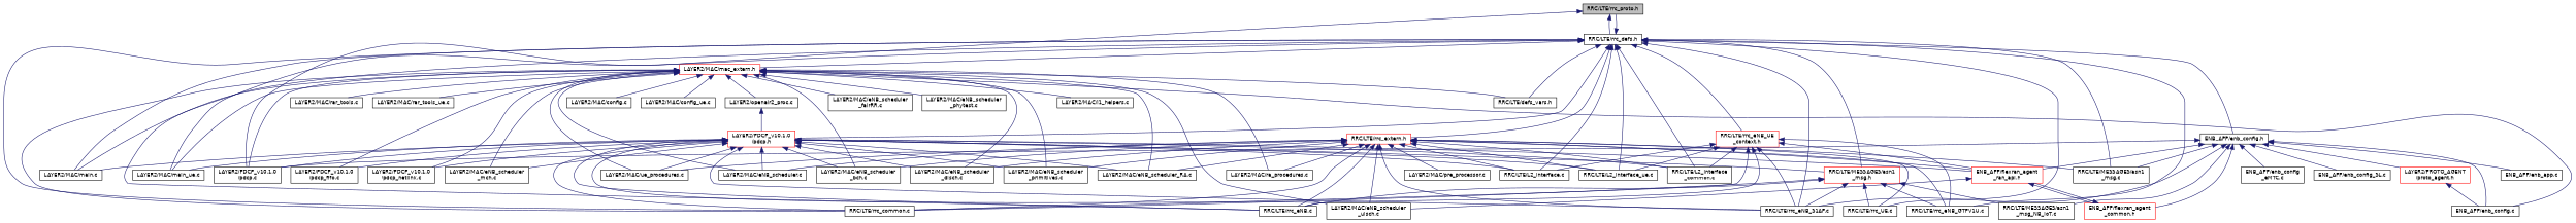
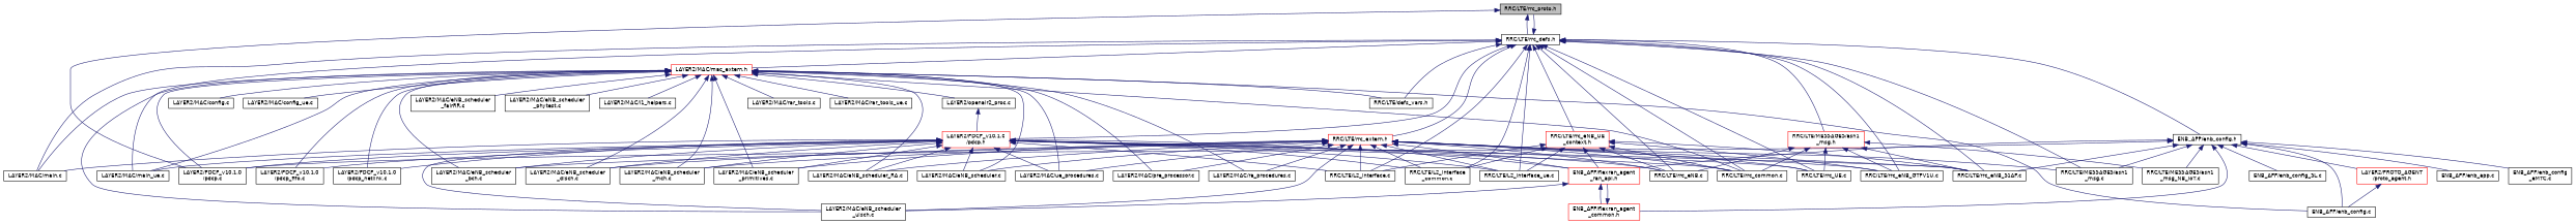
  digraph {
    node [color=black fillcolor=white fontname=Helvetica fontsize=10 shape=record style=filled]
    edge [color=midnightblue dir=back fontname=Helvetica fontsize=10 labelfontname=Helvetica labelfontsize=10 style=solid]
    n1 [fillcolor=grey75 fontcolor=black height=0.2 label="RRC/LTE/rrc_proto.h" width=0.4]
    n2 [height=0.2 label="LAYER2/PDCP_v10.1.0\l/pdcp.c" width=0.4]
    n3 [height=0.2 label="RRC/LTE/rrc_defs.h" width=0.4]
    n4 [height=0.2 label="ENB_APP/enb_config.h" width=0.4]
    n5 [height=0.2 label="RRC/LTE/MESSAGES/asn1\l_msg.c" width=0.4]
    n6 [height=0.2 label="RRC/LTE/rrc_eNB_S1AP.c" width=0.4]
    n7 [color=red height=0.2 label="LAYER2/MAC/mac_extern.h" width=0.4]
    n8 [height=0.2 label="LAYER2/MAC/main.c" width=0.4]
    n9 [height=0.2 label="LAYER2/MAC/main_ue.c" width=0.4]
    n10 [height=0.2 label="RRC/LTE/rrc_common.c" width=0.4]
    n11 [height=0.2 label="RRC/LTE/rrc_UE.c" width=0.4]
    n12 [height=0.2 label="RRC/LTE/defs_vars.h" width=0.4]
    n13 [color=red height=0.2 label="LAYER2/PDCP_v10.1.0\l/pdcp.h" width=0.4]
    n14 [height=0.2 label="RRC/LTE/L2_interface.c" width=0.4]
    n15 [height=0.2 label="RRC/LTE/L2_interface\l_common.c" width=0.4]
    n16 [height=0.2 label="RRC/LTE/L2_interface_ue.c" width=0.4]
    n17 [height=0.2 label="RRC/LTE/rrc_eNB.c" width=0.4]
    n18 [color=red height=0.2 label="RRC/LTE/MESSAGES/asn1\l_msg.h" width=0.4]
    n19 [height=0.2 label="RRC/LTE/rrc_eNB_GTPV1U.c" width=0.4]
    n20 [color=red height=0.2 label="RRC/LTE/rrc_eNB_UE\l_context.h" width=0.4]
    n21 [color=red height=0.2 label="RRC/LTE/rrc_extern.h" width=0.4]
    n22 [height=0.2 label="ENB_APP/enb_app.c" width=0.4]
    n23 [height=0.2 label="ENB_APP/enb_config.c" width=0.4]
    n24 [height=0.2 label="ENB_APP/enb_config\l_eMTC.c" width=0.4]
    n25 [height=0.2 label="ENB_APP/enb_config_SL.c" width=0.4]
    n26 [color=red height=0.2 label="ENB_APP/flexran_agent\l_common.h" width=0.4]
    n27 [color=red height=0.2 label="ENB_APP/flexran_agent\l_ran_api.h" width=0.4]
    n28 [color=red height=0.2 label="LAYER2/PROTO_AGENT\l/proto_agent.h" width=0.4]
    n29 [height=0.2 label="RRC/LTE/MESSAGES/asn1\l_msg_NB_IoT.c" width=0.4]
    n30 [height=0.2 label="LAYER2/MAC/eNB_scheduler\l_ulsch.c" width=0.4]
    n31 [height=0.2 label="LAYER2/MAC/config.c" width=0.4]
    n32 [height=0.2 label="LAYER2/MAC/config_ue.c" width=0.4]
    n33 [height=0.2 label="LAYER2/MAC/eNB_scheduler.c" width=0.4]
    n34 [height=0.2 label="LAYER2/MAC/eNB_scheduler\l_bch.c" width=0.4]
    n35 [height=0.2 label="LAYER2/MAC/eNB_scheduler\l_dlsch.c" width=0.4]
    n36 [height=0.2 label="LAYER2/MAC/eNB_scheduler\l_fairRR.c" width=0.4]
    n37 [height=0.2 label="LAYER2/MAC/eNB_scheduler\l_mch.c" width=0.4]
    n38 [height=0.2 label="LAYER2/MAC/eNB_scheduler\l_phytest.c" width=0.4]
    n39 [height=0.2 label="LAYER2/MAC/eNB_scheduler\l_primitives.c" width=0.4]
    n40 [height=0.2 label="LAYER2/MAC/eNB_scheduler_RA.c" width=0.4]
    n41 [height=0.2 label="LAYER2/MAC/l1_helpers.c" width=0.4]
    n42 [height=0.2 label="LAYER2/MAC/pre_processor.c" width=0.4]
    n43 [height=0.2 label="LAYER2/MAC/ra_procedures.c" width=0.4]
    n44 [height=0.2 label="LAYER2/MAC/rar_tools.c" width=0.4]
    n45 [height=0.2 label="LAYER2/MAC/rar_tools_ue.c" width=0.4]
    n46 [height=0.2 label="LAYER2/MAC/ue_procedures.c" width=0.4]
    n47 [height=0.2 label="LAYER2/openair2_proc.c" width=0.4]
    n48 [height=0.2 label="LAYER2/PDCP_v10.1.0\l/pdcp_fifo.c" width=0.4]
    n49 [height=0.2 label="LAYER2/PDCP_v10.1.0\l/pdcp_netlink.c" width=0.4]
    n1 -> n2
    n1 -> n3
    n3 -> n1
    n3 -> n4
    n3 -> n5
    n3 -> n6
    n3 -> n7
    n3 -> n8
    n3 -> n9
    n3 -> n10
    n3 -> n11
    n3 -> n12
    n3 -> n13
    n3 -> n14
    n3 -> n15
    n3 -> n16
    n3 -> n17
    n3 -> n18
    n3 -> n19
    n3 -> n20
    n3 -> n21
    n4 -> n2
    n4 -> n5
    n4 -> n6
    n4 -> n22
    n4 -> n23
    n4 -> n24
    n4 -> n25
    n4 -> n26
    n4 -> n27
    n4 -> n28
    n4 -> n29
    n7 -> n2
    n7 -> n8
    n7 -> n9
    n7 -> n10
    n7 -> n12
    n7 -> n23
    n7 -> n30
    n7 -> n31
    n7 -> n32
    n7 -> n33
    n7 -> n34
    n7 -> n35
    n7 -> n36
    n7 -> n37
    n7 -> n38
    n7 -> n39
    n7 -> n40
    n7 -> n41
+   n7 -> n42
    n7 -> n43
    n7 -> n44
    n7 -> n45
    n7 -> n46
    n7 -> n47
    n7 -> n48
    n7 -> n49
    n13 -> n2
    n13 -> n6
    n13 -> n8
    n13 -> n9
    n13 -> n10
-   n13 -> n18
+   n13 -> n11
    n13 -> n14
    n13 -> n15
    n13 -> n16
    n13 -> n17
    n13 -> n27
    n13 -> n30
    n13 -> n33
    n13 -> n34
    n13 -> n35
    n13 -> n37
    n13 -> n39
    n13 -> n40
    n13 -> n46
    n13 -> n48
    n13 -> n49
    n18 -> n6
    n18 -> n10
    n18 -> n11
    n18 -> n17
    n18 -> n19
    n18 -> n29
    n20 -> n6
    n20 -> n10
    n20 -> n14
    n20 -> n15
    n20 -> n16
    n20 -> n17
    n20 -> n19
    n20 -> n27
    n21 -> n5
    n21 -> n6
    n21 -> n10
    n21 -> n11
    n21 -> n14
    n21 -> n15
    n21 -> n16
    n21 -> n17
    n21 -> n19
    n21 -> n27
    n21 -> n30
    n21 -> n33
    n21 -> n34
    n21 -> n35
+   n21 -> n37
    n21 -> n39
    n21 -> n40
    n21 -> n42
    n21 -> n43
    n21 -> n46
    n26 -> n27
    n27 -> n26
    n27 -> n30
    n28 -> n23
    n47 -> n13
  }
